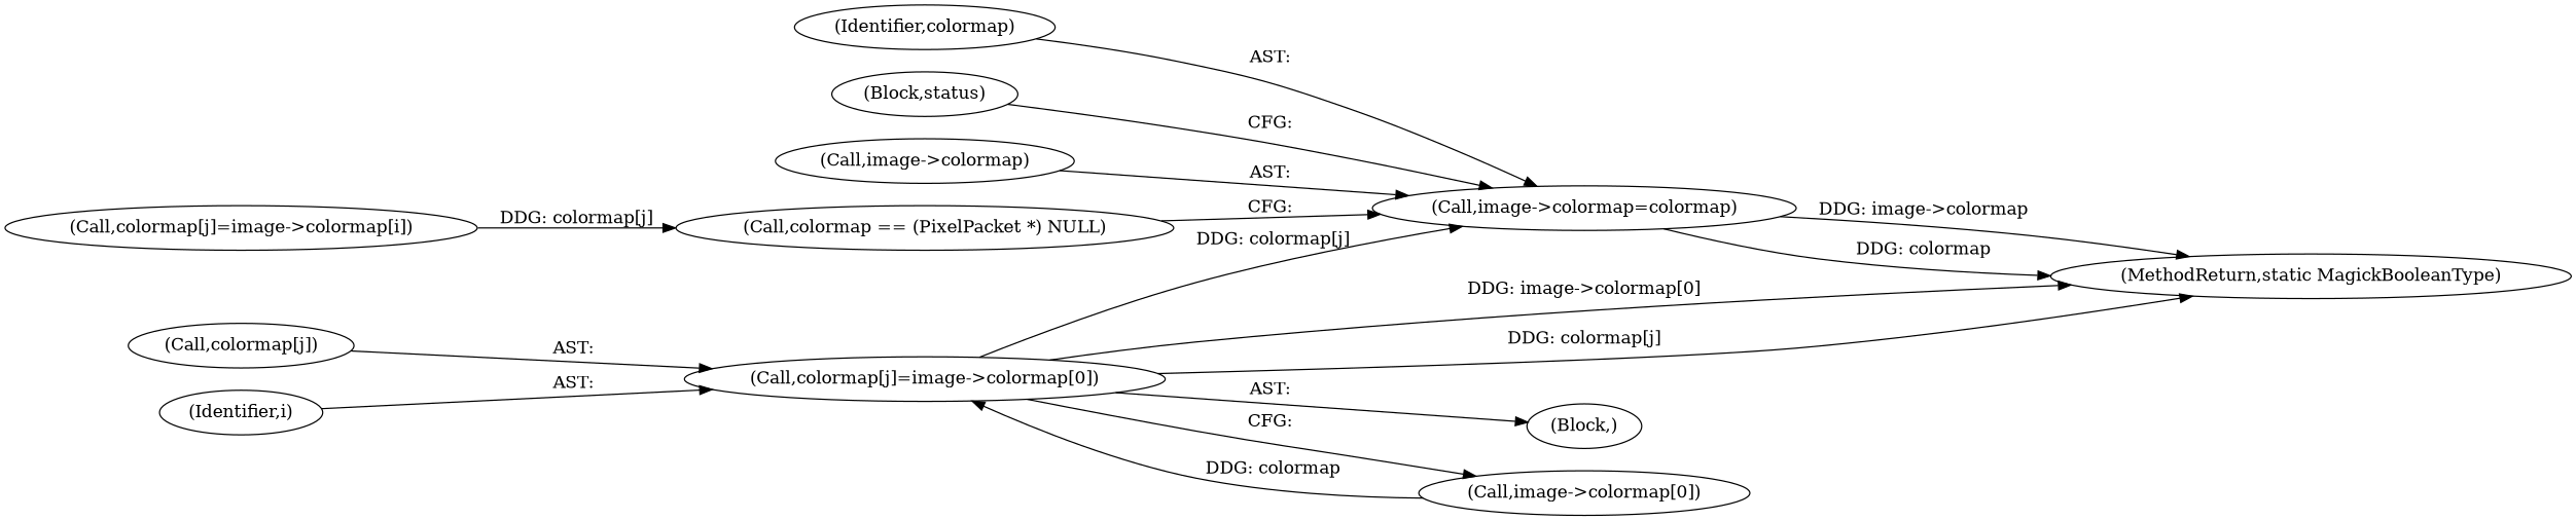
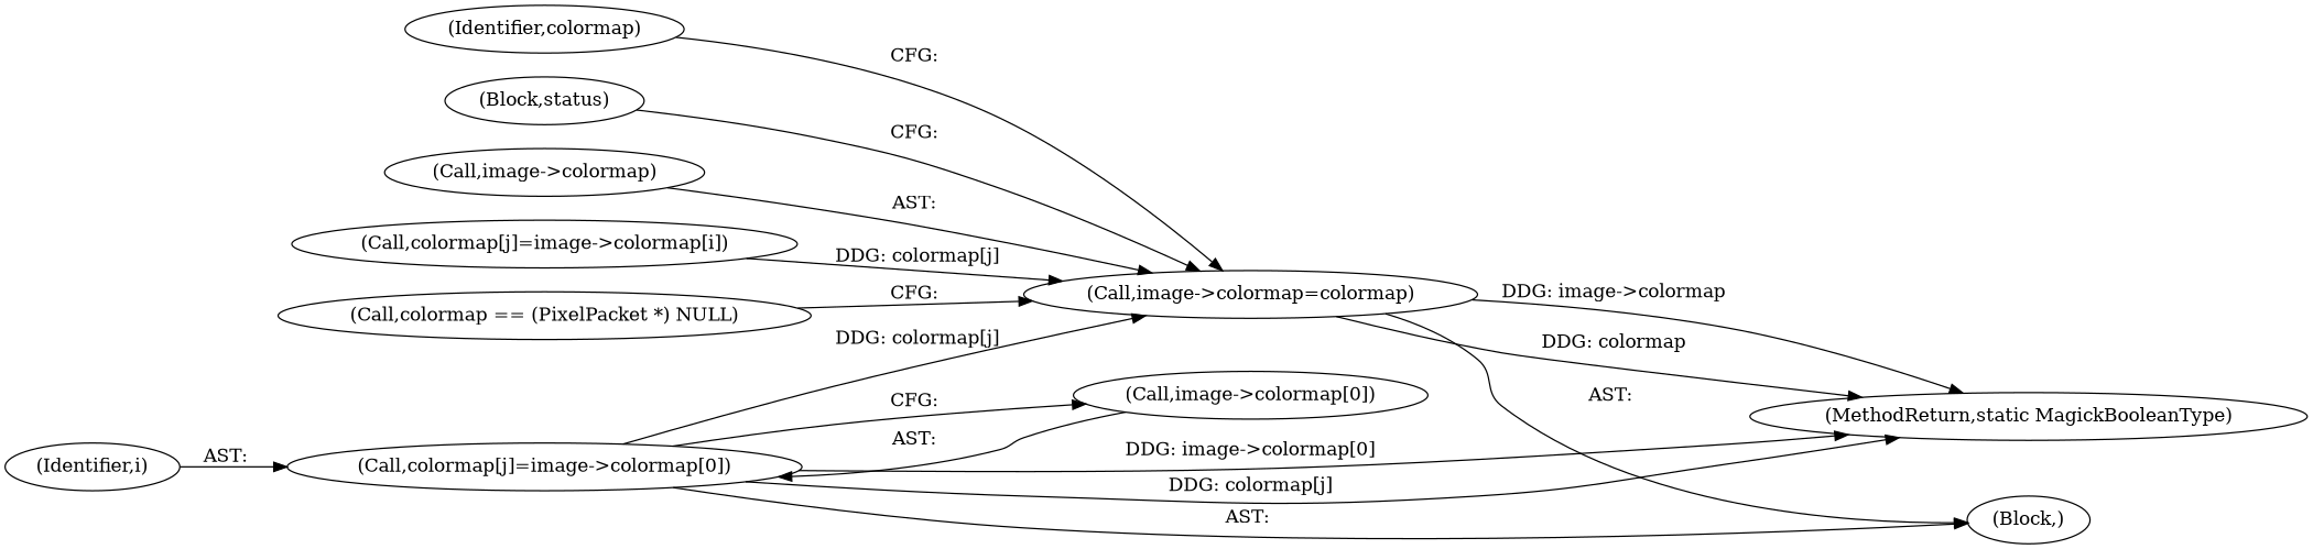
  digraph {
    rankdir=LR
    n1 [label="(Call,colormap[j]=image->colormap[0])"]
    n2 [label="(Call,image->colormap=colormap)"]
    n3 [label="(MethodReturn,static MagickBooleanType)"]
    n4 [label="(Block,)"]
    n5 [label="(Call,image->colormap[0])"]
    n6 [label="(Identifier,colormap)"]
    n7 [label="(Block,status)"]
    n8 [label="(Call,image->colormap)"]
    n9 [label="(Call,colormap[j]=image->colormap[i])"]
-   n10 [label="(Call,colormap[j])"]
    n11 [label="(Identifier,i)"]
    n12 [label="(Call,colormap == (PixelPacket *) NULL)"]
    n1 -> n2 [label="DDG: colormap[j]"]
    n1 -> n3 [label="DDG: image->colormap[0]"]
    n1 -> n3 [label="DDG: colormap[j]"]
    n1 -> n4 [label="AST: "]
    n1 -> n5 [label="CFG: "]
    n2 -> n3 [label="DDG: image->colormap"]
    n2 -> n3 [label="DDG: colormap"]
-   n5 -> n1 [label="DDG: colormap"]
-   n6 -> n2 [label="AST: "]
+   n2 -> n4 [label="AST: "]
+   n5 -> n1 [label="AST: "]
+   n6 -> n2 [label="CFG: "]
    n7 -> n2 [label="CFG: "]
    n8 -> n2 [label="AST: "]
-   n9 -> n12 [label="DDG: colormap[j]"]
-   n10 -> n1 [label="AST: "]
+   n9 -> n2 [label="DDG: colormap[j]"]
    n11 -> n1 [label="AST: "]
    n12 -> n2 [label="CFG: "]
  }
